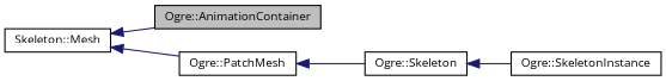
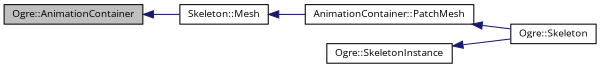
  digraph {
    fontname="Open Sans"
    rankdir=LR
    node [color=black fontname="Open Sans" fontsize=10 shape=record]
    edge [color=midnightblue dir=back fontname="Open Sans" fontsize=10 labelfontname=Helvetica labelfontsize=10 style=solid]
    n1 [fillcolor=grey75 fontcolor=black height=0.2 label="Ogre::AnimationContainer" style=filled width=0.4]
    n2 [height=0.2 label="Skeleton::Mesh" width=0.4]
-   n3 [height=0.2 label="Ogre::PatchMesh" width=0.4]
+   n3 [height=0.2 label="AnimationContainer::PatchMesh" width=0.4]
    n4 [height=0.2 label="Ogre::Skeleton" width=0.4]
    n5 [height=0.2 label="Ogre::SkeletonInstance" width=0.4]
-   n2 -> n1
+   n1 -> n2
    n2 -> n3
    n3 -> n4
-   n4 -> n5
+   n5 -> n4
  }
